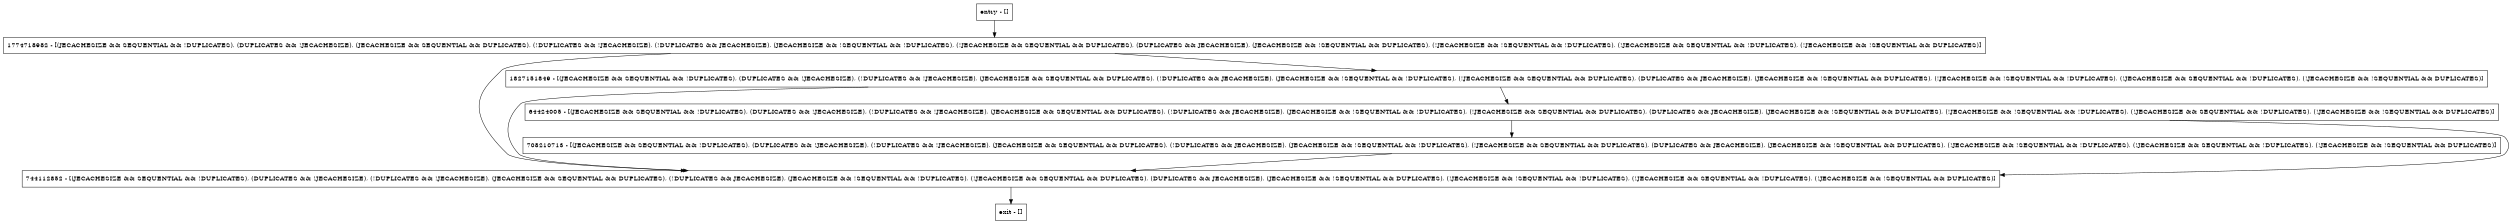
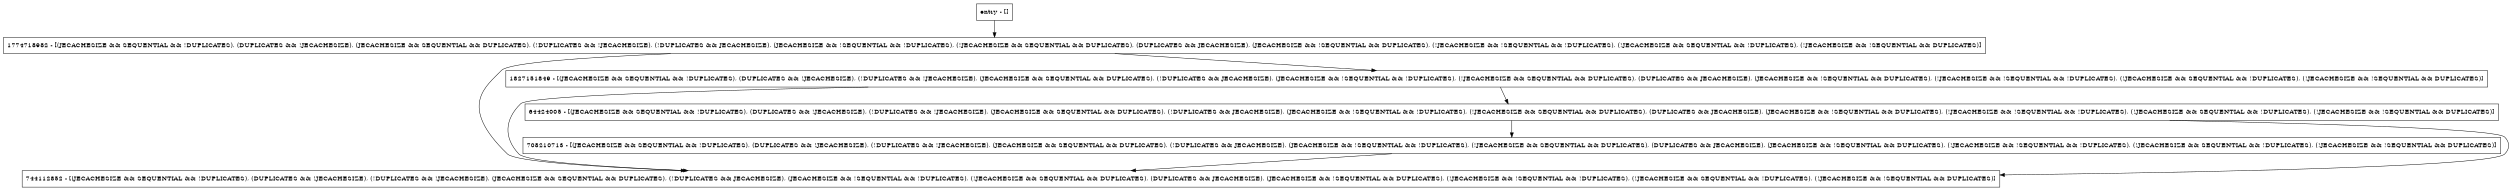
  digraph {
    node [shape=record]
    n1 [label="entry - []"]
    n2 [label="1774718982 - [(JECACHESIZE && SEQUENTIAL && !DUPLICATES), (DUPLICATES && !JECACHESIZE), (JECACHESIZE && SEQUENTIAL && DUPLICATES), (!DUPLICATES && !JECACHESIZE), (!DUPLICATES && JECACHESIZE), (JECACHESIZE && !SEQUENTIAL && !DUPLICATES), (!JECACHESIZE && SEQUENTIAL && DUPLICATES), (DUPLICATES && JECACHESIZE), (JECACHESIZE && !SEQUENTIAL && DUPLICATES), (!JECACHESIZE && !SEQUENTIAL && !DUPLICATES), (!JECACHESIZE && SEQUENTIAL && !DUPLICATES), (!JECACHESIZE && !SEQUENTIAL && DUPLICATES)]"]
-   n3 [label="exit - []"]
    n4 [label="708210713 - [(JECACHESIZE && SEQUENTIAL && !DUPLICATES), (DUPLICATES && !JECACHESIZE), (!DUPLICATES && !JECACHESIZE), (JECACHESIZE && SEQUENTIAL && DUPLICATES), (!DUPLICATES && JECACHESIZE), (JECACHESIZE && !SEQUENTIAL && !DUPLICATES), (!JECACHESIZE && SEQUENTIAL && DUPLICATES), (DUPLICATES && JECACHESIZE), (JECACHESIZE && !SEQUENTIAL && DUPLICATES), (!JECACHESIZE && !SEQUENTIAL && !DUPLICATES), (!JECACHESIZE && SEQUENTIAL && !DUPLICATES), (!JECACHESIZE && !SEQUENTIAL && DUPLICATES)]"]
    n5 [label="744112852 - [(JECACHESIZE && SEQUENTIAL && !DUPLICATES), (DUPLICATES && !JECACHESIZE), (!DUPLICATES && !JECACHESIZE), (JECACHESIZE && SEQUENTIAL && DUPLICATES), (!DUPLICATES && JECACHESIZE), (JECACHESIZE && !SEQUENTIAL && !DUPLICATES), (!JECACHESIZE && SEQUENTIAL && DUPLICATES), (DUPLICATES && JECACHESIZE), (JECACHESIZE && !SEQUENTIAL && DUPLICATES), (!JECACHESIZE && !SEQUENTIAL && !DUPLICATES), (!JECACHESIZE && SEQUENTIAL && !DUPLICATES), (!JECACHESIZE && !SEQUENTIAL && DUPLICATES)]"]
    n6 [label="64424005 - [(JECACHESIZE && SEQUENTIAL && !DUPLICATES), (DUPLICATES && !JECACHESIZE), (!DUPLICATES && !JECACHESIZE), (JECACHESIZE && SEQUENTIAL && DUPLICATES), (!DUPLICATES && JECACHESIZE), (JECACHESIZE && !SEQUENTIAL && !DUPLICATES), (!JECACHESIZE && SEQUENTIAL && DUPLICATES), (DUPLICATES && JECACHESIZE), (JECACHESIZE && !SEQUENTIAL && DUPLICATES), (!JECACHESIZE && !SEQUENTIAL && !DUPLICATES), (!JECACHESIZE && SEQUENTIAL && !DUPLICATES), (!JECACHESIZE && !SEQUENTIAL && DUPLICATES)]"]
    n7 [label="1827151849 - [(JECACHESIZE && SEQUENTIAL && !DUPLICATES), (DUPLICATES && !JECACHESIZE), (!DUPLICATES && !JECACHESIZE), (JECACHESIZE && SEQUENTIAL && DUPLICATES), (!DUPLICATES && JECACHESIZE), (JECACHESIZE && !SEQUENTIAL && !DUPLICATES), (!JECACHESIZE && SEQUENTIAL && DUPLICATES), (DUPLICATES && JECACHESIZE), (JECACHESIZE && !SEQUENTIAL && DUPLICATES), (!JECACHESIZE && !SEQUENTIAL && !DUPLICATES), (!JECACHESIZE && SEQUENTIAL && !DUPLICATES), (!JECACHESIZE && !SEQUENTIAL && DUPLICATES)]"]
    n1 -> n2
    n2 -> n5
    n2 -> n7
    n4 -> n5
-   n5 -> n3
    n6 -> n4
    n6 -> n5
    n7 -> n5
    n7 -> n6
  }
